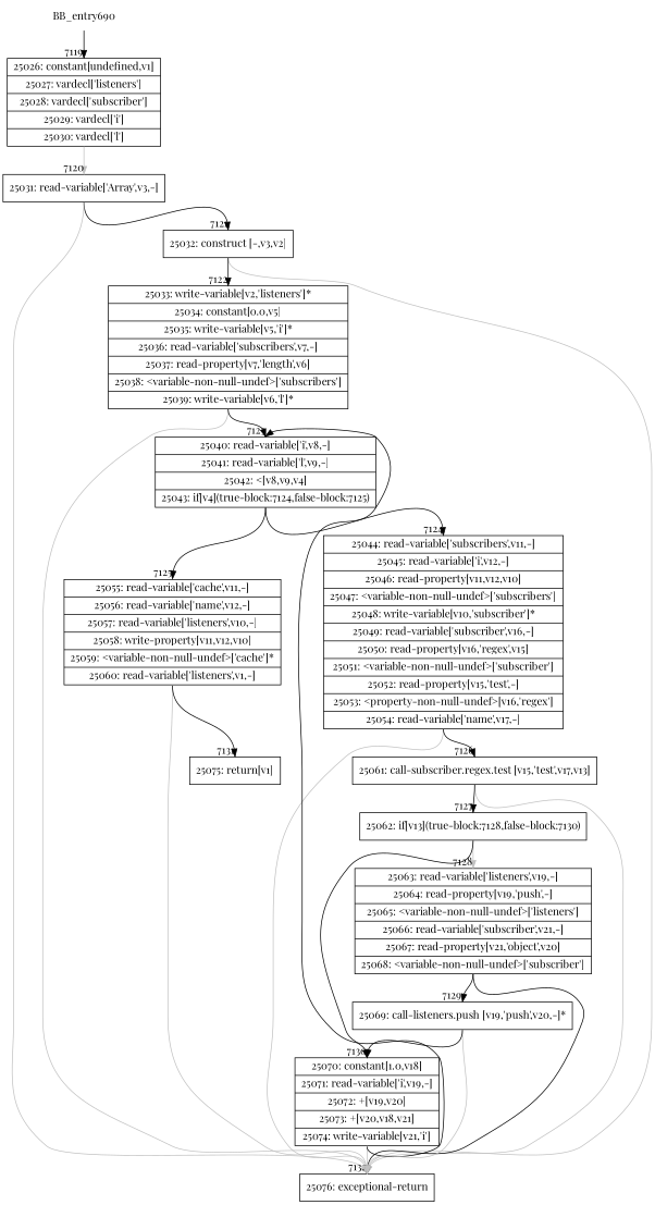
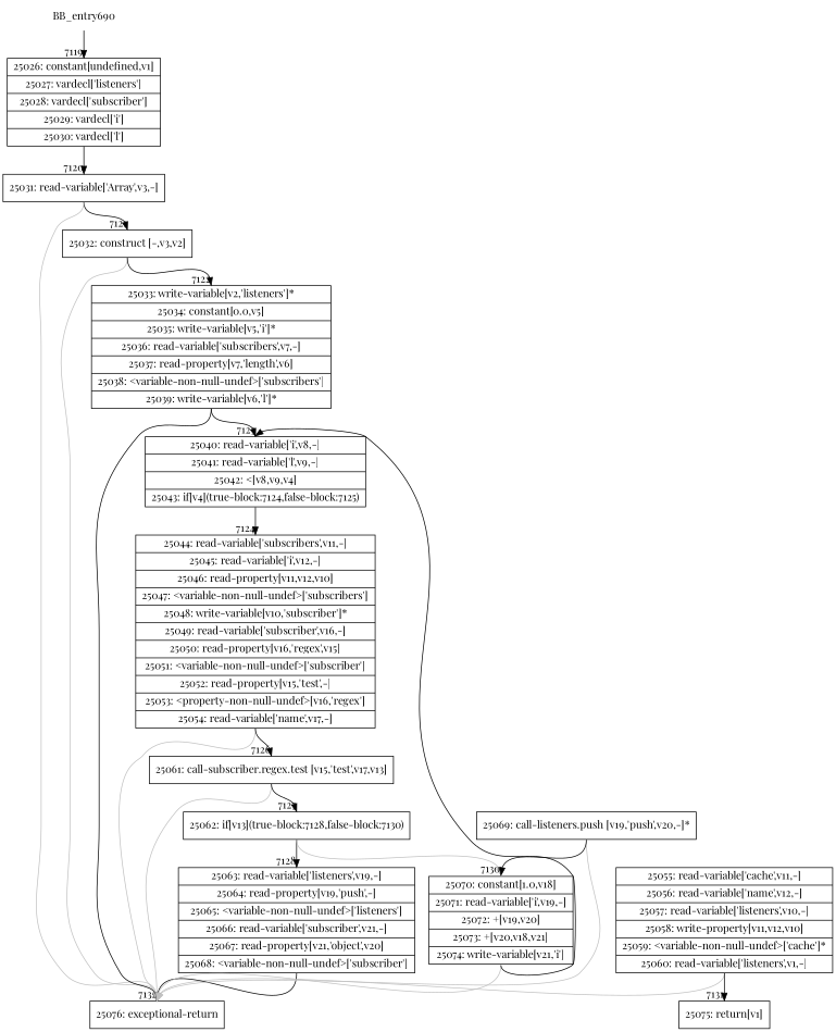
  digraph {
    fontname="Playfair Display"
    rankdir=TD
    node [fontname="Playfair Display" shape=record]
    edge [fontname="Playfair Display" headport=n tailport=s]
    n1 [label=BB_entry690 shape=none]
    n2 [label="{25026: constant[undefined,v1]|25027: vardecl['listeners']|25028: vardecl['subscriber']|25029: vardecl['i']|25030: vardecl['l']}"]
    n3 [label="{25031: read-variable['Array',v3,-]}"]
    n4 [label="{25032: construct [-,v3,v2]}"]
    n5 [label="{25076: exceptional-return}"]
    n6 [label="{25033: write-variable[v2,'listeners']*|25034: constant[0.0,v5]|25035: write-variable[v5,'i']*|25036: read-variable['subscribers',v7,-]|25037: read-property[v7,'length',v6]|25038: \<variable-non-null-undef\>['subscribers']|25039: write-variable[v6,'l']*}"]
    n7 [label="{25040: read-variable['i',v8,-]|25041: read-variable['l',v9,-]|25042: \<[v8,v9,v4]|25043: if[v4](true-block:7124,false-block:7125)}"]
    n8 [label="{25044: read-variable['subscribers',v11,-]|25045: read-variable['i',v12,-]|25046: read-property[v11,v12,v10]|25047: \<variable-non-null-undef\>['subscribers']|25048: write-variable[v10,'subscriber']*|25049: read-variable['subscriber',v16,-]|25050: read-property[v16,'regex',v15]|25051: \<variable-non-null-undef\>['subscriber']|25052: read-property[v15,'test',-]|25053: \<property-non-null-undef\>[v16,'regex']|25054: read-variable['name',v17,-]}"]
    n9 [label="{25055: read-variable['cache',v11,-]|25056: read-variable['name',v12,-]|25057: read-variable['listeners',v10,-]|25058: write-property[v11,v12,v10]|25059: \<variable-non-null-undef\>['cache']*|25060: read-variable['listeners',v1,-]}"]
    n10 [label="{25061: call-subscriber.regex.test [v15,'test',v17,v13]}"]
    n11 [label="{25075: return[v1]}"]
    n12 [label="{25062: if[v13](true-block:7128,false-block:7130)}"]
    n13 [label="{25063: read-variable['listeners',v19,-]|25064: read-property[v19,'push',-]|25065: \<variable-non-null-undef\>['listeners']|25066: read-variable['subscriber',v21,-]|25067: read-property[v21,'object',v20]|25068: \<variable-non-null-undef\>['subscriber']}"]
    n14 [label="{25070: constant[1.0,v18]|25071: read-variable['i',v19,-]|25072: +[v19,v20]|25073: +[v20,v18,v21]|25074: write-variable[v21,'i']}"]
    n15 [label="{25069: call-listeners.push [v19,'push',v20,-]*}"]
    n1 -> n2 [headlabel="    7119"]
-   n2 -> n3 [headlabel="      7120" color=gray]
+   n2 -> n3 [headlabel="      7120"]
    n3 -> n4 [headlabel="      7121"]
    n3 -> n5 [color=gray headlabel="      7132"]
    n4 -> n5 [color=gray]
    n4 -> n6 [headlabel="      7122"]
-   n6 -> n5 [color=gray]
+   n6 -> n5 [color=black]
    n6 -> n7 [headlabel="      7123"]
    n7 -> n8 [headlabel="      7124"]
-   n7 -> n9 [headlabel="      7125"]
    n8 -> n5 [color=gray]
    n8 -> n10 [headlabel="      7126"]
    n9 -> n5 [color=gray]
    n9 -> n11 [headlabel="      7131"]
    n10 -> n5 [color=gray]
    n10 -> n12 [headlabel="      7127"]
-   n12 -> n13 [headlabel="      7128" color=gray]
-   n12 -> n14 [headlabel="      7130"]
+   n12 -> n13 [headlabel="      7128"]
+   n12 -> n14 [headlabel="      7130" color=gray]
    n13 -> n5 [color=black]
-   n13 -> n15 [headlabel="      7129"]
    n14 -> n5 [color=gray]
    n14 -> n7
    n15 -> n5 [color=gray]
    n15 -> n14
  }
